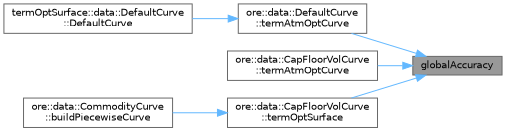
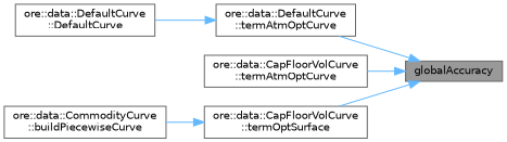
  digraph {
    rankdir=RL
    node [color=grey40 fillcolor=white fontname=Helvetica fontsize=10 shape=box style=filled]
    edge [color=steelblue1 dir=back fontname=Helvetica fontsize=10 labelfontname=Helvetica labelfontsize=10 style=solid]
    n1 [color=gray40 fillcolor=grey60 fontcolor=black height=0.2 label=globalAccuracy width=0.4]
    n2 [height=0.2 label="ore::data::DefaultCurve\l::termAtmOptCurve" width=0.4]
    n3 [height=0.2 label="ore::data::CapFloorVolCurve\l::termAtmOptCurve" width=0.4]
    n4 [height=0.2 label="ore::data::CapFloorVolCurve\l::termOptSurface" width=0.4]
-   n5 [height=0.2 label="termOptSurface::data::DefaultCurve\l::DefaultCurve" width=0.4]
+   n5 [height=0.2 label="ore::data::DefaultCurve\l::DefaultCurve" width=0.4]
    n6 [height=0.2 label="ore::data::CommodityCurve\l::buildPiecewiseCurve" width=0.4]
    n1 -> n2
    n1 -> n3
    n1 -> n4
    n2 -> n5
    n4 -> n6
  }
